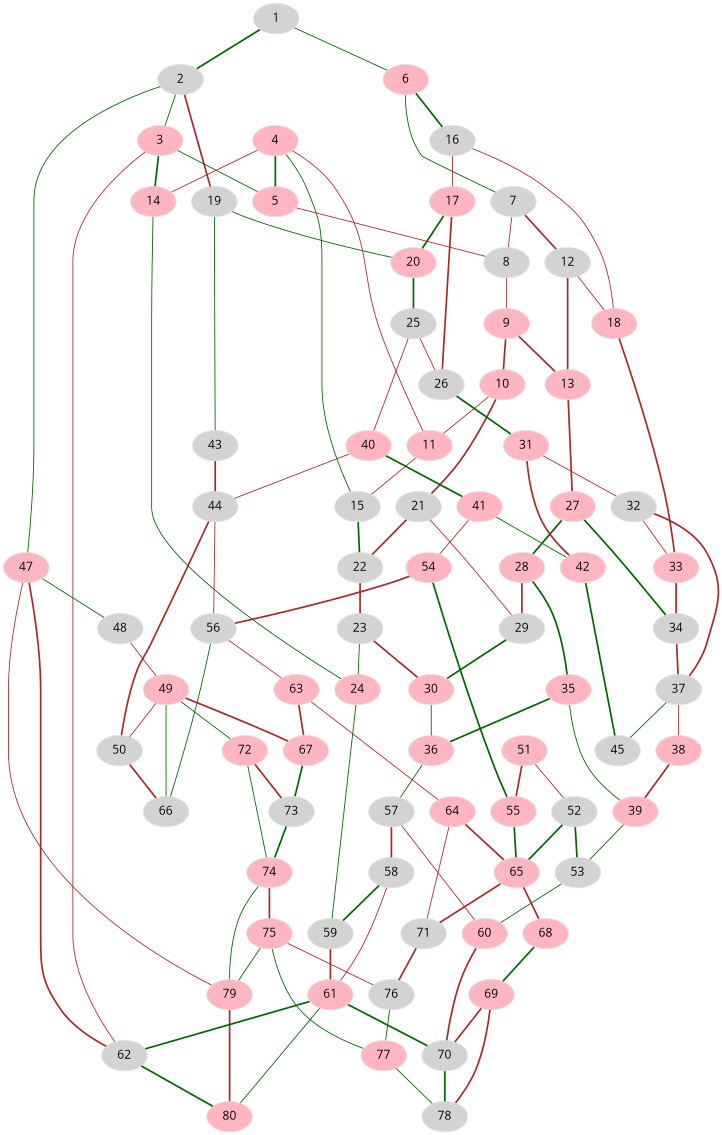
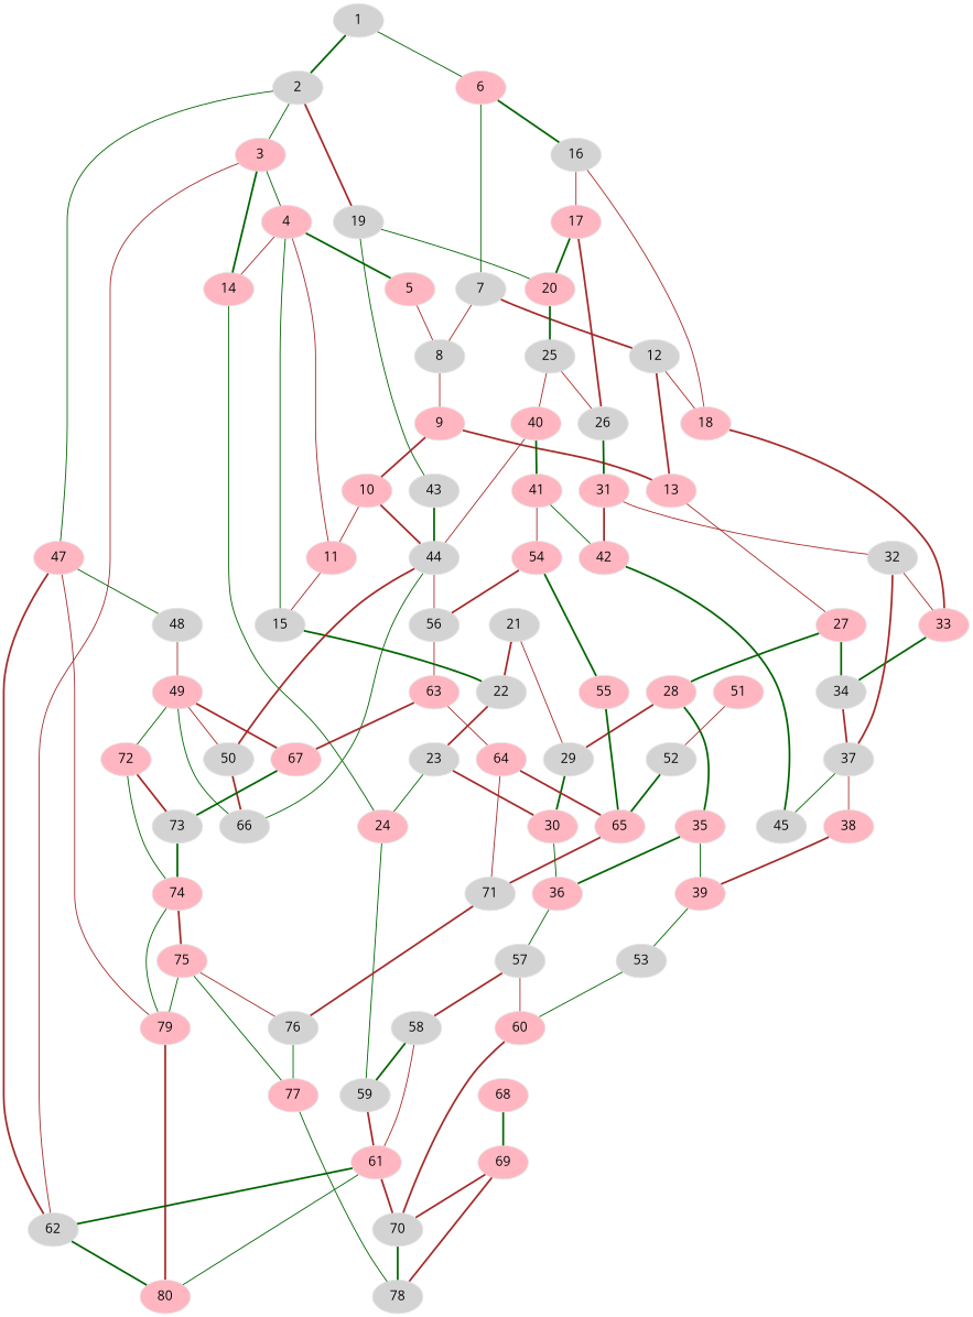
  graph {
    fontname="Open Sans"
    node [color=gray90 fillcolor=lightpink fontname="Open Sans" style=filled]
    edge [color=brown fontname="Open Sans" style=bold weight=1.0]
    1 [fillcolor=lightgrey]
    2 [fillcolor=lightgrey]
    6
    3
    19 [fillcolor=lightgrey]
    47
    7 [fillcolor=lightgrey]
    16 [fillcolor=lightgrey]
    4
    14
    62 [fillcolor=lightgrey]
    20
    43 [fillcolor=lightgrey]
    48 [fillcolor=lightgrey]
    79
    5
    11
    15 [fillcolor=lightgrey]
    24
    80
    8 [fillcolor=lightgrey]
    22 [fillcolor=lightgrey]
    9
    12 [fillcolor=lightgrey]
    18
    17
    13
    10
    21 [fillcolor=lightgrey]
    27
    29 [fillcolor=lightgrey]
    33
    28
    34 [fillcolor=lightgrey]
    59 [fillcolor=lightgrey]
    23 [fillcolor=lightgrey]
    26 [fillcolor=lightgrey]
    25 [fillcolor=lightgrey]
    31
    44 [fillcolor=lightgrey]
    40
    30
    36
    61
    41
    32 [fillcolor=lightgrey]
    42
    35
    37 [fillcolor=lightgrey]
    39
    57 [fillcolor=lightgrey]
    45 [fillcolor=lightgrey]
    38
    53 [fillcolor=lightgrey]
    60
    58 [fillcolor=lightgrey]
    54
    50 [fillcolor=lightgrey]
    56 [fillcolor=lightgrey]
    66 [fillcolor=lightgrey]
    55
    63
    52 [fillcolor=lightgrey]
    51
    49
    67
    72
    73 [fillcolor=lightgrey]
    74
    65
    71 [fillcolor=lightgrey]
    68
    70 [fillcolor=lightgrey]
    64
    78 [fillcolor=lightgrey]
    76 [fillcolor=lightgrey]
    69
    77
    75
    1 -- 2 [color=darkgreen]
    1 -- 6 [color=darkgreen style=solid]
    2 -- 3 [color=darkgreen style=solid]
    2 -- 19
    2 -- 47 [color=darkgreen style=solid]
    6 -- 7 [color=darkgreen style=solid]
    6 -- 16 [color=darkgreen]
-   3 -- 5 [color=darkgreen style=solid]
+   3 -- 4 [color=darkgreen style=solid]
    3 -- 14 [color=darkgreen]
    3 -- 62 [style=solid]
    19 -- 20 [color=darkgreen style=solid]
    19 -- 43 [color=darkgreen style=solid]
    47 -- 62
    47 -- 48 [color=darkgreen style=solid]
    47 -- 79 [style=solid]
    7 -- 8 [style=solid]
    7 -- 12
    16 -- 18 [style=solid]
    16 -- 17 [style=solid weight=4.0]
    4 -- 14 [style=solid]
    4 -- 5 [color=darkgreen weight=2.0]
    4 -- 11 [style=solid]
    4 -- 15 [color=darkgreen style=solid]
    14 -- 24 [color=darkgreen style=solid]
    62 -- 80 [color=darkgreen]
    20 -- 25 [color=darkgreen]
-   43 -- 44 [weight=2.0]
+   43 -- 44 [color=darkgreen weight=2.0]
    48 -- 49 [style=solid weight=2.0]
    79 -- 80
    5 -- 8 [style=solid]
    11 -- 15 [style=solid]
    15 -- 22 [color=darkgreen]
    24 -- 59 [color=darkgreen style=solid]
    8 -- 9 [style=solid]
    22 -- 23
    9 -- 13
    9 -- 10
    12 -- 18 [style=solid]
    12 -- 13
    18 -- 33
    17 -- 20 [color=darkgreen]
    17 -- 26
-   13 -- 27
+   13 -- 27 [style=solid]
    10 -- 11 [style=solid]
-   10 -- 21
+   10 -- 44
    21 -- 22
    21 -- 29 [style=solid]
    27 -- 28 [color=darkgreen]
    27 -- 34 [color=darkgreen]
    29 -- 30 [color=darkgreen]
-   33 -- 34
+   33 -- 34 [color=darkgreen]
    28 -- 29
    28 -- 35 [color=darkgreen]
    34 -- 37
    59 -- 61
    23 -- 24 [color=darkgreen style=solid]
    23 -- 30
    26 -- 31 [color=darkgreen]
    25 -- 26 [style=solid]
    25 -- 40 [style=solid]
    31 -- 32 [style=solid]
    31 -- 42
    44 -- 50
    44 -- 56 [style=solid]
-   56 -- 66 [color=darkgreen style=solid]
+   44 -- 66 [color=darkgreen style=solid]
    40 -- 44 [style=solid]
    40 -- 41 [color=darkgreen]
    30 -- 36 [color=darkgreen style=solid]
    36 -- 57 [color=darkgreen style=solid]
    61 -- 62 [color=darkgreen]
    61 -- 80 [color=darkgreen style=solid]
-   61 -- 70 [color=darkgreen weight=2.0]
+   61 -- 70 [weight=2.0]
    41 -- 42 [color=darkgreen style=solid]
    41 -- 54 [style=solid]
    32 -- 33 [style=solid]
    32 -- 37
    42 -- 45 [color=darkgreen]
    35 -- 36 [color=darkgreen]
    35 -- 39 [color=darkgreen style=solid]
    37 -- 45 [color=darkgreen style=solid]
    37 -- 38 [style=solid weight=2.0]
    39 -- 53 [color=darkgreen style=solid]
    57 -- 60 [style=solid]
    57 -- 58
    38 -- 39
    53 -- 60 [color=darkgreen style=solid]
    60 -- 70
    58 -- 59 [color=darkgreen]
    58 -- 61 [style=solid]
    54 -- 56
    54 -- 55 [color=darkgreen]
    50 -- 66
    56 -- 63 [style=solid]
    55 -- 65 [color=darkgreen]
    63 -- 67
    63 -- 64 [style=solid]
-   52 -- 53 [color=darkgreen]
    52 -- 65 [color=darkgreen]
-   51 -- 55
    51 -- 52 [style=solid]
    49 -- 50 [style=solid]
    49 -- 66 [color=darkgreen style=solid]
    49 -- 67
    49 -- 72 [color=darkgreen style=solid]
    67 -- 73 [color=darkgreen]
    72 -- 73
    72 -- 74 [color=darkgreen style=solid]
    73 -- 74 [color=darkgreen]
    74 -- 79 [color=darkgreen style=solid]
    74 -- 75 [weight=2.0]
    65 -- 71
-   65 -- 68 [weight=2.0]
    71 -- 76
    68 -- 69 [color=darkgreen]
    70 -- 78 [color=darkgreen]
    64 -- 65
    64 -- 71 [style=solid]
    76 -- 77 [color=darkgreen style=solid]
    69 -- 70
    69 -- 78
    77 -- 78 [color=darkgreen style=solid]
    75 -- 79 [color=darkgreen style=solid weight=2.0]
    75 -- 76 [style=solid]
    75 -- 77 [color=darkgreen style=solid]
  }
